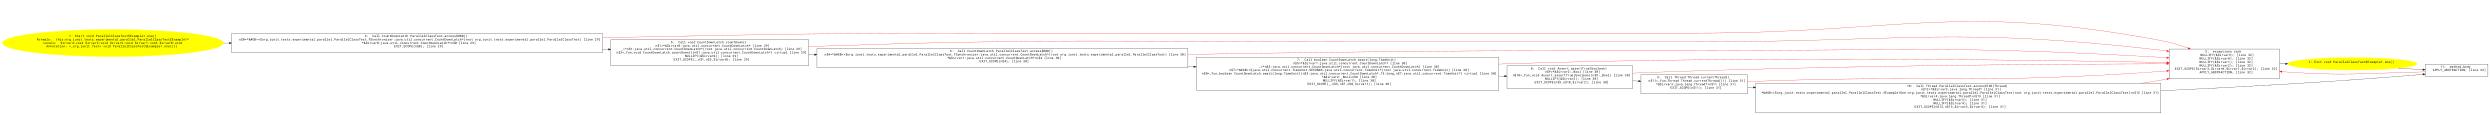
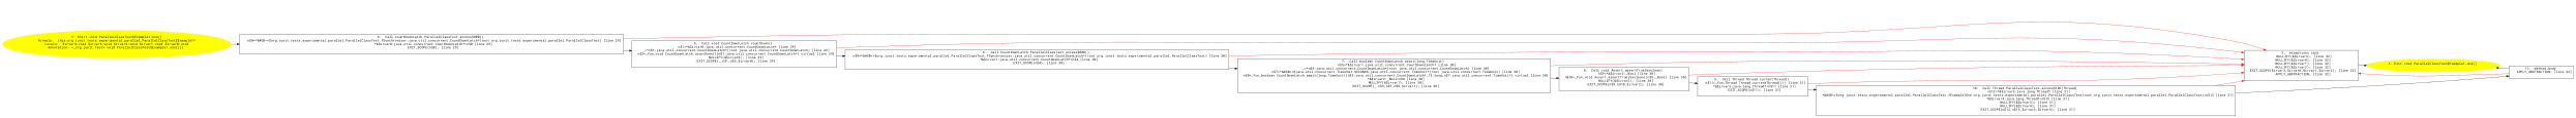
  digraph {
    rankdir=LR
    fontname="Roboto Mono"
    node [fontname="Roboto Mono" shape=box]
    edge [fontname="Roboto Mono"]
    n1 [color=yellow label="1: Start void ParallelClassTest$Example1.one()\nFormals:  this:org.junit.tests.experimental.parallel.ParallelClassTest$Example1*\nLocals:  $irvar4:void $irvar3:void $irvar2:void $irvar1:void $irvar0:void\nAnnotation: <_org.junit.Test> void ParallelClassTest$Example1.one()() \n  " style=filled shape=""]
    n2 [label="4:  Call CountDownLatch ParallelClassTest.access$000() \n   n$0=*&#GB<>$org.junit.tests.experimental.parallel.ParallelClassTest.fSynchronizer:java.util.concurrent.CountDownLatch*(root org.junit.tests.experimental.parallel.ParallelClassTest) [line 29]\n  *&$irvar0:java.util.concurrent.CountDownLatch*=n$0 [line 29]\n  EXIT_SCOPE(n$0); [line 29]\n "]
    n3 [label="3:  exceptions sink \n   NULLIFY(&$irvar3); [line 32]\n  NULLIFY(&$irvar0); [line 32]\n  NULLIFY(&$irvar1); [line 32]\n  NULLIFY(&$irvar2); [line 32]\n  EXIT_SCOPE($irvar3,$irvar0,$irvar1,$irvar2); [line 32]\n  APPLY_ABSTRACTION; [line 32]\n "]
    n4 [label="5:  Call void CountDownLatch.countDown() \n   n$1=*&$irvar0:java.util.concurrent.CountDownLatch* [line 29]\n  _=*n$1:java.util.concurrent.CountDownLatch*(root java.util.concurrent.CountDownLatch) [line 29]\n  n$3=_fun_void CountDownLatch.countDown()(n$1:java.util.concurrent.CountDownLatch*) virtual [line 29]\n  NULLIFY(&$irvar0); [line 29]\n  EXIT_SCOPE(_,n$1,n$3,$irvar0); [line 29]\n "]
    n5 [color=yellow label="2: Exit void ParallelClassTest$Example1.one() \n  " style=filled shape=""]
    n6 [label="6:  Call CountDownLatch ParallelClassTest.access$000() \n   n$4=*&#GB<>$org.junit.tests.experimental.parallel.ParallelClassTest.fSynchronizer:java.util.concurrent.CountDownLatch*(root org.junit.tests.experimental.parallel.ParallelClassTest) [line 30]\n  *&$irvar1:java.util.concurrent.CountDownLatch*=n$4 [line 30]\n  EXIT_SCOPE(n$4); [line 30]\n "]
    n7 [label="7:  Call boolean CountDownLatch.await(long,TimeUnit) \n   n$5=*&$irvar1:java.util.concurrent.CountDownLatch* [line 30]\n  _=*n$5:java.util.concurrent.CountDownLatch*(root java.util.concurrent.CountDownLatch) [line 30]\n  n$7=*&#GB<>$java.util.concurrent.TimeUnit.SECONDS:java.util.concurrent.TimeUnit*(root java.util.concurrent.TimeUnit) [line 30]\n  n$8=_fun_boolean CountDownLatch.await(long,TimeUnit)(n$5:java.util.concurrent.CountDownLatch*,15:long,n$7:java.util.concurrent.TimeUnit*) virtual [line 30]\n  *&$irvar2:_Bool=n$8 [line 30]\n  NULLIFY(&$irvar1); [line 30]\n  EXIT_SCOPE(_,n$5,n$7,n$8,$irvar1); [line 30]\n "]
    n8 [label="8:  Call void Assert.assertTrue(boolean) \n   n$9=*&$irvar2:_Bool [line 30]\n  n$10=_fun_void Assert.assertTrue(boolean)(n$9:_Bool) [line 30]\n  NULLIFY(&$irvar2); [line 30]\n  EXIT_SCOPE(n$9,n$10,$irvar2); [line 30]\n "]
    n9 [label="9:  Call Thread Thread.currentThread() \n   n$11=_fun_Thread Thread.currentThread()() [line 31]\n  *&$irvar3:java.lang.Thread*=n$11 [line 31]\n  EXIT_SCOPE(n$11); [line 31]\n "]
    n10 [label="10:  Call Thread ParallelClassTest.access$102(Thread) \n   n$12=*&$irvar3:java.lang.Thread* [line 31]\n  *&#GB<>$org.junit.tests.experimental.parallel.ParallelClassTest.fExample1One:org.junit.tests.experimental.parallel.ParallelClassTest(root org.junit.tests.experimental.parallel.ParallelClassTest)=n$12 [line 31]\n  *&$irvar4:java.lang.Thread*=n$13 [line 31]\n  NULLIFY(&$irvar3); [line 31]\n  NULLIFY(&$irvar4); [line 31]\n  EXIT_SCOPE(n$12,n$13,$irvar3,$irvar4); [line 31]\n "]
    n11 [label="11:  method_body \n   APPLY_ABSTRACTION; [line 32]\n "]
    n1 -> n2
    n2 -> n3 [color=red]
    n2 -> n4
    n3 -> n5
    n4 -> n3 [color=red]
    n4 -> n6
    n6 -> n3 [color=red]
    n6 -> n7
    n7 -> n3 [color=red]
    n7 -> n8
    n8 -> n3 [color=red]
    n8 -> n9
    n9 -> n3 [color=red]
    n9 -> n10
    n10 -> n3 [color=red]
    n10 -> n11
    n11 -> n3 [color=red]
-   n5 -> n11
+   n11 -> n5
  }
